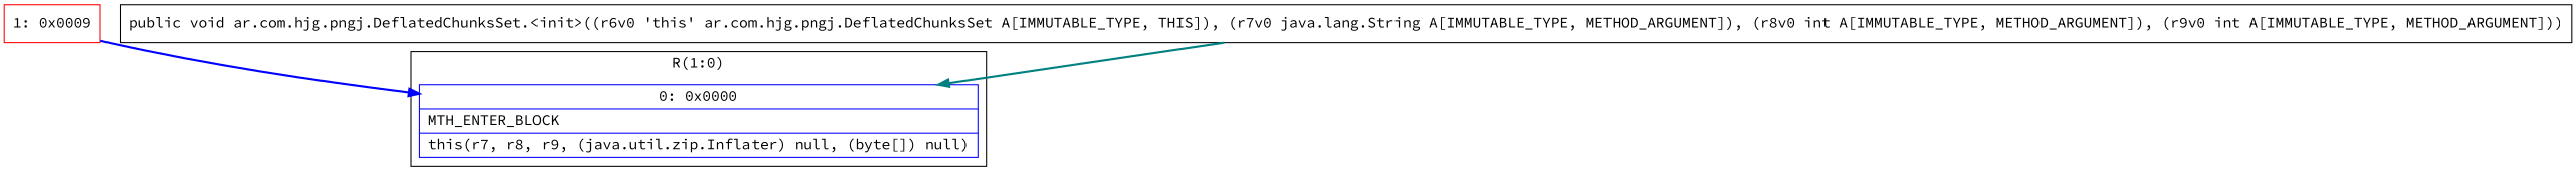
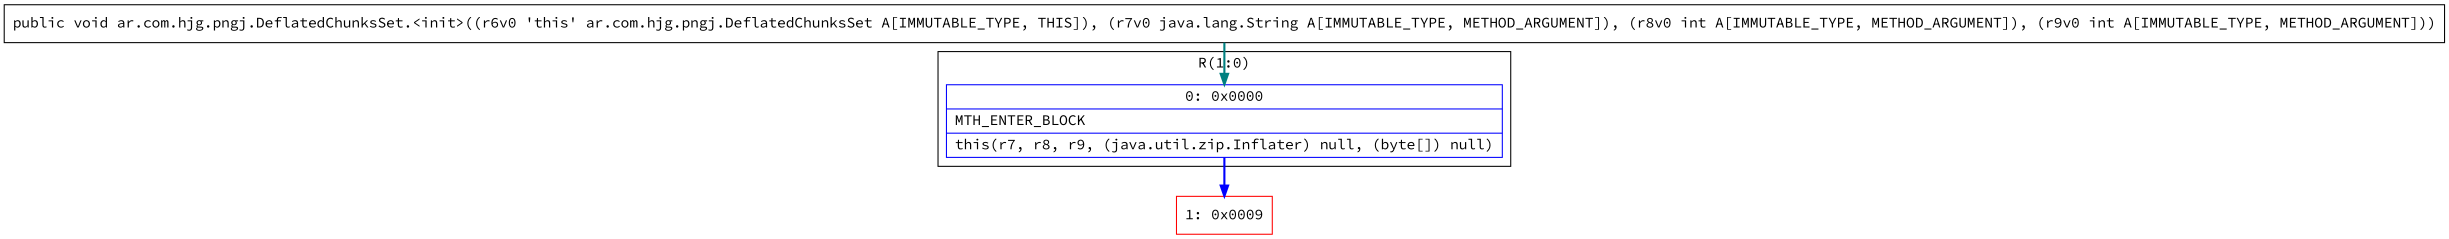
  digraph {
    fontname="Source Code Pro"
    node [shape=record fontname="Source Code Pro"]
    edge [style=bold fontname="Source Code Pro"]
    n1 [color=blue label="{0\:\ 0x0000|MTH_ENTER_BLOCK\l|this(r7, r8, r9, (java.util.zip.Inflater) null, (byte[]) null)\l}"]
    n2 [color=red label="{1\:\ 0x0009}"]
    n3 [label="{public void ar.com.hjg.pngj.DeflatedChunksSet.\<init\>((r6v0 'this' ar.com.hjg.pngj.DeflatedChunksSet A[IMMUTABLE_TYPE, THIS]), (r7v0 java.lang.String A[IMMUTABLE_TYPE, METHOD_ARGUMENT]), (r8v0 int A[IMMUTABLE_TYPE, METHOD_ARGUMENT]), (r9v0 int A[IMMUTABLE_TYPE, METHOD_ARGUMENT])) }"]
    subgraph cluster_1 {
      label="R(1:0)"
      n1
    }
-   n2 -> n1 [color=blue]
+   n1 -> n2 [color=blue]
    n3 -> n1 [color=teal]
  }
